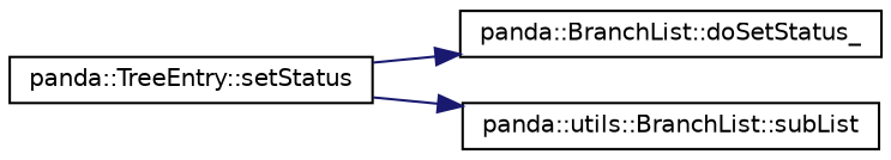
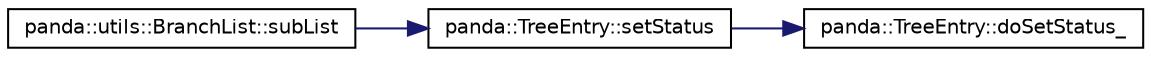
  digraph {
    rankdir=LR
    node [color=black fillcolor=white fontname=Helvetica fontsize=10 shape=record style=filled]
    edge [color=midnightblue fontname=Helvetica fontsize=10 labelfontname=Helvetica labelfontsize=10 style=solid]
    n1 [height=0.2 label="panda::TreeEntry::setStatus" width=0.4]
-   n2 [height=0.2 label="panda::BranchList::doSetStatus_" width=0.4]
+   n2 [height=0.2 label="panda::TreeEntry::doSetStatus_" width=0.4]
    n3 [height=0.2 label="panda::utils::BranchList::subList" width=0.4]
    n1 -> n2
-   n1 -> n3
+   n3 -> n1
  }
